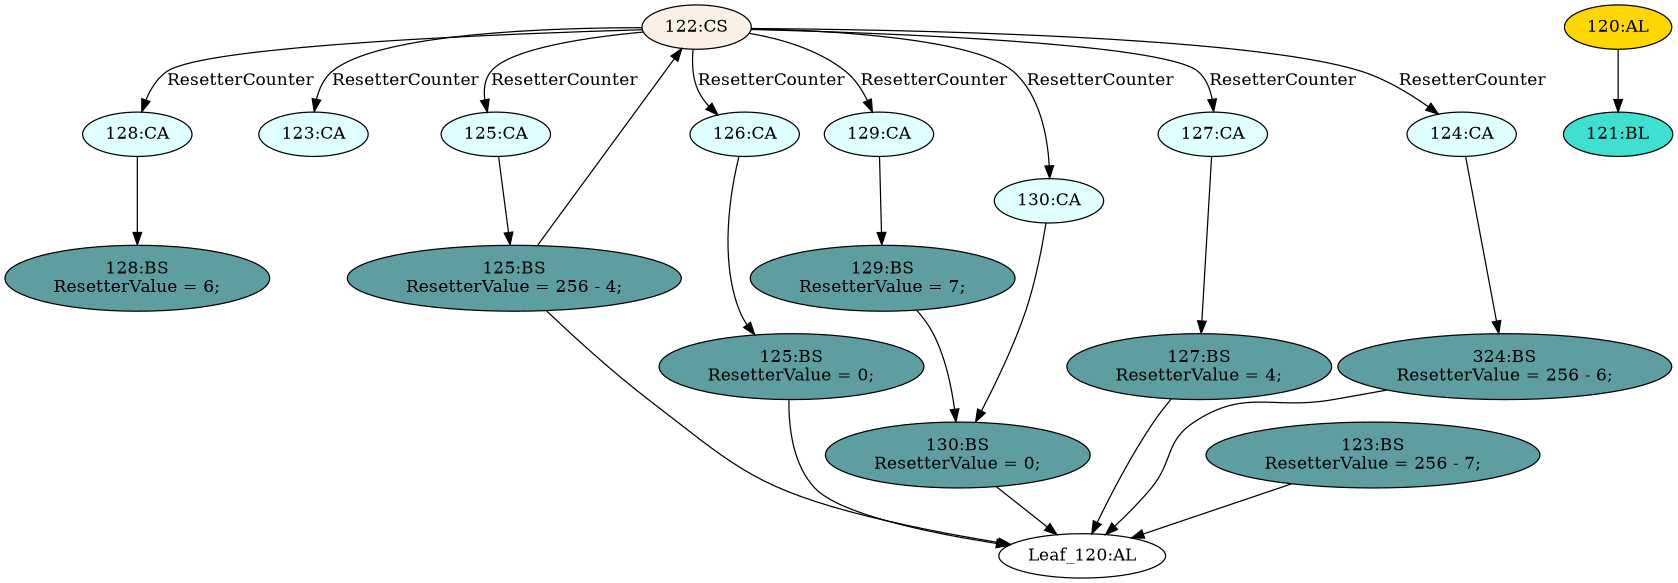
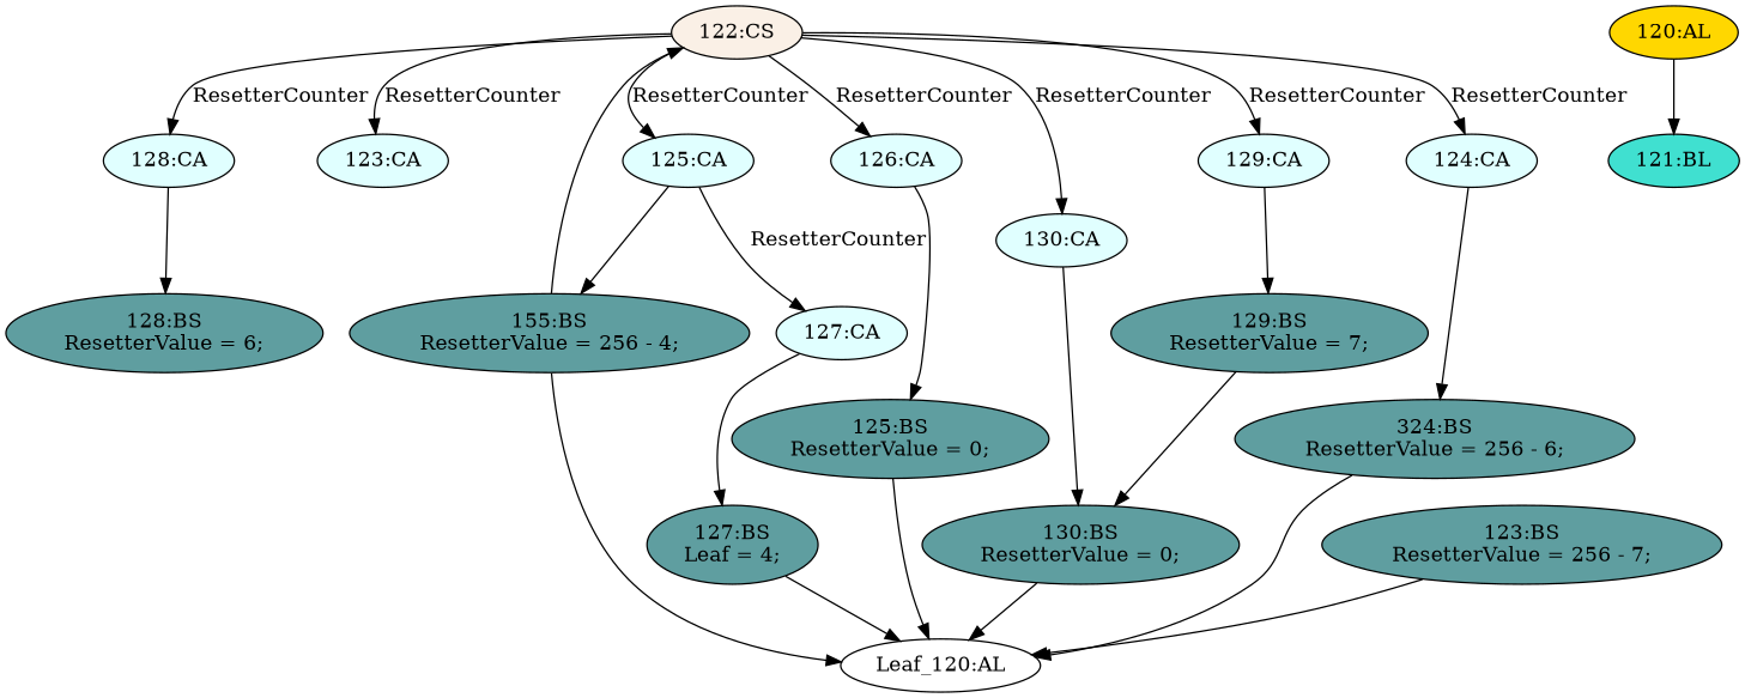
  strict digraph {
    node [fillcolor=lightcyan statements="[]" style=filled typ=Case]
    edge [cond="[]" lineno=None]
    n1 [ast="<pyverilog.vparser.ast.Case object at 0x7f12a5f29f10>" label="123:CA"]
    n2 [ast="<pyverilog.vparser.ast.BlockingSubstitution object at 0x7f12a5f29c10>" fillcolor=cadetblue label="123:BS\nResetterValue = 256 - 7;" statements="[<pyverilog.vparser.ast.BlockingSubstitution object at 0x7f12a5f29c10>]" typ=BlockingSubstitution]
    n3 [def_var="['ResetterValue']" label="Leaf_120:AL" fillcolor="" statements="" style="" typ=""]
    n4 [ast="<pyverilog.vparser.ast.Case object at 0x7f12a5f32090>" label="128:CA"]
    n5 [ast="<pyverilog.vparser.ast.BlockingSubstitution object at 0x7f12a5f32050>" fillcolor=cadetblue label="128:BS\nResetterValue = 6;" statements="[<pyverilog.vparser.ast.BlockingSubstitution object at 0x7f12a5f32050>]" typ=BlockingSubstitution]
    n6 [ast="<pyverilog.vparser.ast.Case object at 0x7f12a5f297d0>" label="126:CA"]
    n7 [ast="<pyverilog.vparser.ast.BlockingSubstitution object at 0x7f12a5f29150>" fillcolor=cadetblue label="125:BS\nResetterValue = 0;" statements="[<pyverilog.vparser.ast.BlockingSubstitution object at 0x7f12a5f29150>]" typ=BlockingSubstitution]
-   n8 [ast="<pyverilog.vparser.ast.BlockingSubstitution object at 0x7f12a5f292d0>" fillcolor=cadetblue label="127:BS\nResetterValue = 4;" statements="[<pyverilog.vparser.ast.BlockingSubstitution object at 0x7f12a5f292d0>]" typ=BlockingSubstitution]
+   n8 [ast="<pyverilog.vparser.ast.BlockingSubstitution object at 0x7f12a5f292d0>" fillcolor=cadetblue label="127:BS\nLeaf = 4;" statements="[<pyverilog.vparser.ast.BlockingSubstitution object at 0x7f12a5f292d0>]" typ=BlockingSubstitution]
    n9 [ast="<pyverilog.vparser.ast.Case object at 0x7f12a5f29510>" label="125:CA"]
-   n10 [ast="<pyverilog.vparser.ast.BlockingSubstitution object at 0x7f12a5f29190>" fillcolor=cadetblue label="125:BS\nResetterValue = 256 - 4;" statements="[<pyverilog.vparser.ast.BlockingSubstitution object at 0x7f12a5f29190>]" typ=BlockingSubstitution]
+   n10 [ast="<pyverilog.vparser.ast.BlockingSubstitution object at 0x7f12a5f29190>" fillcolor=cadetblue label="155:BS\nResetterValue = 256 - 4;" statements="[<pyverilog.vparser.ast.BlockingSubstitution object at 0x7f12a5f29190>]" typ=BlockingSubstitution]
    n11 [ast="<pyverilog.vparser.ast.CaseStatement object at 0x7f12a61c6e50>" fillcolor=linen label="122:CS" typ=CaseStatement]
    n12 [ast="<pyverilog.vparser.ast.BlockingSubstitution object at 0x7f12a5f32410>" fillcolor=cadetblue label="130:BS\nResetterValue = 0;" statements="[<pyverilog.vparser.ast.BlockingSubstitution object at 0x7f12a5f32410>]" typ=BlockingSubstitution]
    n13 [ast="<pyverilog.vparser.ast.BlockingSubstitution object at 0x7f12a5f298d0>" fillcolor=cadetblue label="324:BS\nResetterValue = 256 - 6;" statements="[<pyverilog.vparser.ast.BlockingSubstitution object at 0x7f12a5f298d0>]" typ=BlockingSubstitution]
    n14 [ast="<pyverilog.vparser.ast.Always object at 0x7f12a5f29090>" clk_sens=False fillcolor=gold label="120:AL" sens="[]" typ=Always use_var="['ResetterCounter']"]
    n15 [ast="<pyverilog.vparser.ast.Block object at 0x7f12a61c6250>" fillcolor=turquoise label="121:BL" typ=Block]
    n16 [ast="<pyverilog.vparser.ast.Case object at 0x7f12a5f32690>" label="130:CA"]
    n17 [ast="<pyverilog.vparser.ast.Case object at 0x7f12a61c6cd0>" label="127:CA"]
    n18 [ast="<pyverilog.vparser.ast.Case object at 0x7f12a61c6ad0>" label="129:CA"]
    n19 [ast="<pyverilog.vparser.ast.Case object at 0x7f12a5f29050>" label="124:CA"]
    n20 [ast="<pyverilog.vparser.ast.BlockingSubstitution object at 0x7f12a61c6710>" fillcolor=cadetblue label="129:BS\nResetterValue = 7;" statements="[<pyverilog.vparser.ast.BlockingSubstitution object at 0x7f12a61c6710>]" typ=BlockingSubstitution]
    n2 -> n3
    n4 -> n5
    n6 -> n7
    n7 -> n3
    n8 -> n3
    n9 -> n10
    n10 -> n3
    n10 -> n11
    n11 -> n1 [cond="['ResetterCounter']" label=ResetterCounter lineno=122]
    n11 -> n4 [cond="['ResetterCounter']" label=ResetterCounter lineno=122]
    n11 -> n6 [cond="['ResetterCounter']" label=ResetterCounter lineno=122]
    n11 -> n9 [cond="['ResetterCounter']" label=ResetterCounter lineno=122]
    n11 -> n16 [cond="['ResetterCounter']" label=ResetterCounter lineno=122]
-   n11 -> n17 [cond="['ResetterCounter']" label=ResetterCounter lineno=122]
+   n9 -> n17 [cond="['ResetterCounter']" label=ResetterCounter lineno=122]
    n11 -> n18 [cond="['ResetterCounter']" label=ResetterCounter lineno=122]
    n11 -> n19 [cond="['ResetterCounter']" label=ResetterCounter lineno=122]
    n12 -> n3
    n13 -> n3
    n14 -> n15
    n16 -> n12
    n17 -> n8
    n18 -> n20
    n19 -> n13
    n20 -> n12
  }
